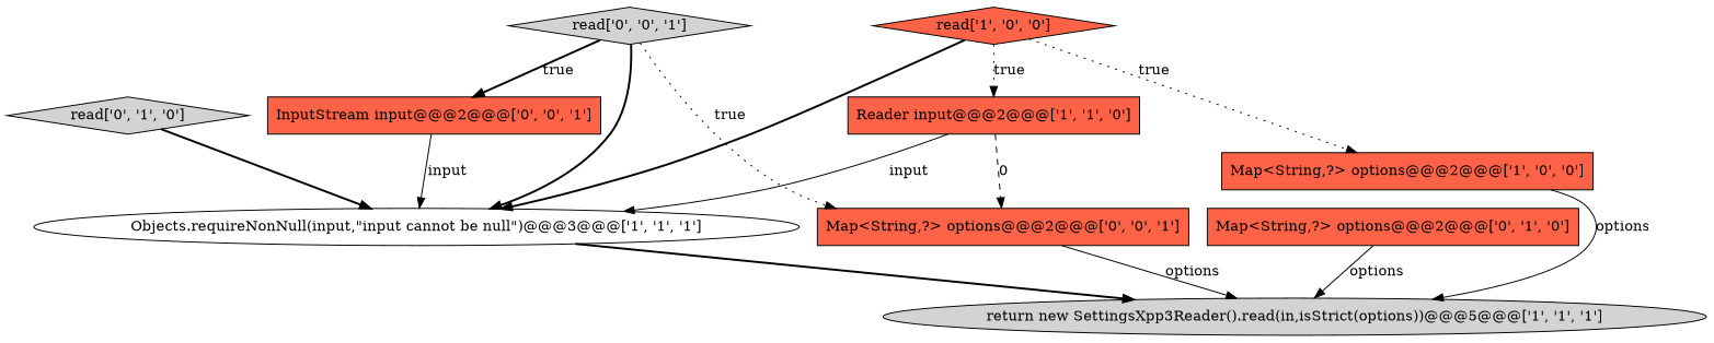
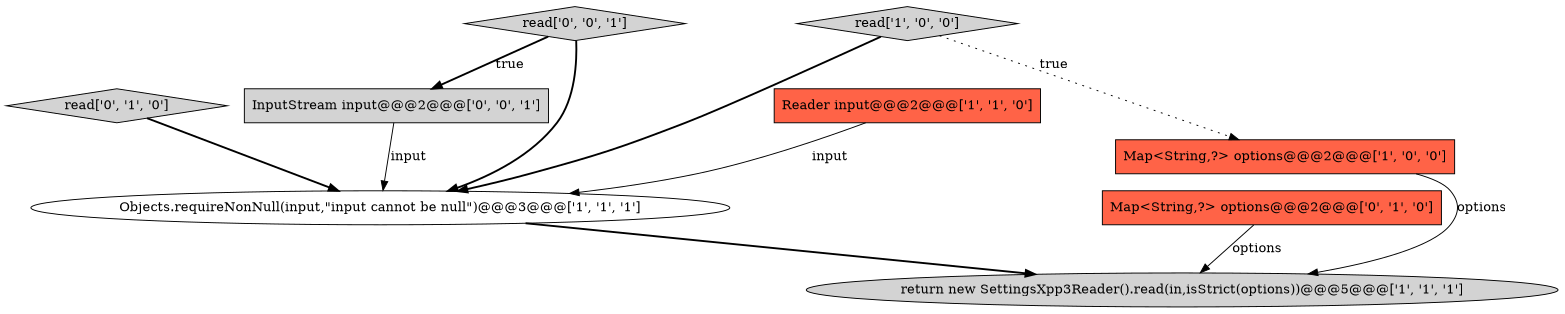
  digraph {
    node [fillcolor=tomato shape=box style=filled]
    edge [style=bold]
    n1 [fillcolor=white label="Objects.requireNonNull(input,\"input cannot be null\")@@@3@@@['1', '1', '1']" shape=ellipse]
    n2 [fillcolor=lightgray label="return new SettingsXpp3Reader().read(in,isStrict(options))@@@5@@@['1', '1', '1']" shape=ellipse]
    n3 [fillcolor=lightgray label="read['0', '1', '0']" shape=diamond]
    n4 [label="Reader input@@@2@@@['1', '1', '0']"]
-   n5 [label="Map<String,?> options@@@2@@@['0', '0', '1']"]
    n6 [label="Map<String,?> options@@@2@@@['0', '1', '0']"]
-   n7 [label="InputStream input@@@2@@@['0', '0', '1']"]
+   n7 [fillcolor=lightgray label="InputStream input@@@2@@@['0', '0', '1']"]
    n8 [label="Map<String,?> options@@@2@@@['1', '0', '0']"]
    n9 [fillcolor=lightgray label="read['0', '0', '1']" shape=diamond]
-   n10 [label="read['1', '0', '0']" shape=diamond]
+   n10 [fillcolor=lightgray label="read['1', '0', '0']" shape=diamond]
    n1 -> n2
    n3 -> n1
    n4 -> n1 [label=input style=solid]
-   n4 -> n5 [label=0 style=dashed]
-   n5 -> n2 [label=options style=solid]
    n6 -> n2 [label=options style=solid]
    n7 -> n1 [label=input style=solid]
    n8 -> n2 [label=options style=solid]
    n9 -> n1
-   n9 -> n5 [label=true style=dotted]
    n9 -> n7 [label=true]
    n10 -> n1
-   n10 -> n4 [label=true style=dotted]
    n10 -> n8 [label=true style=dotted]
  }
